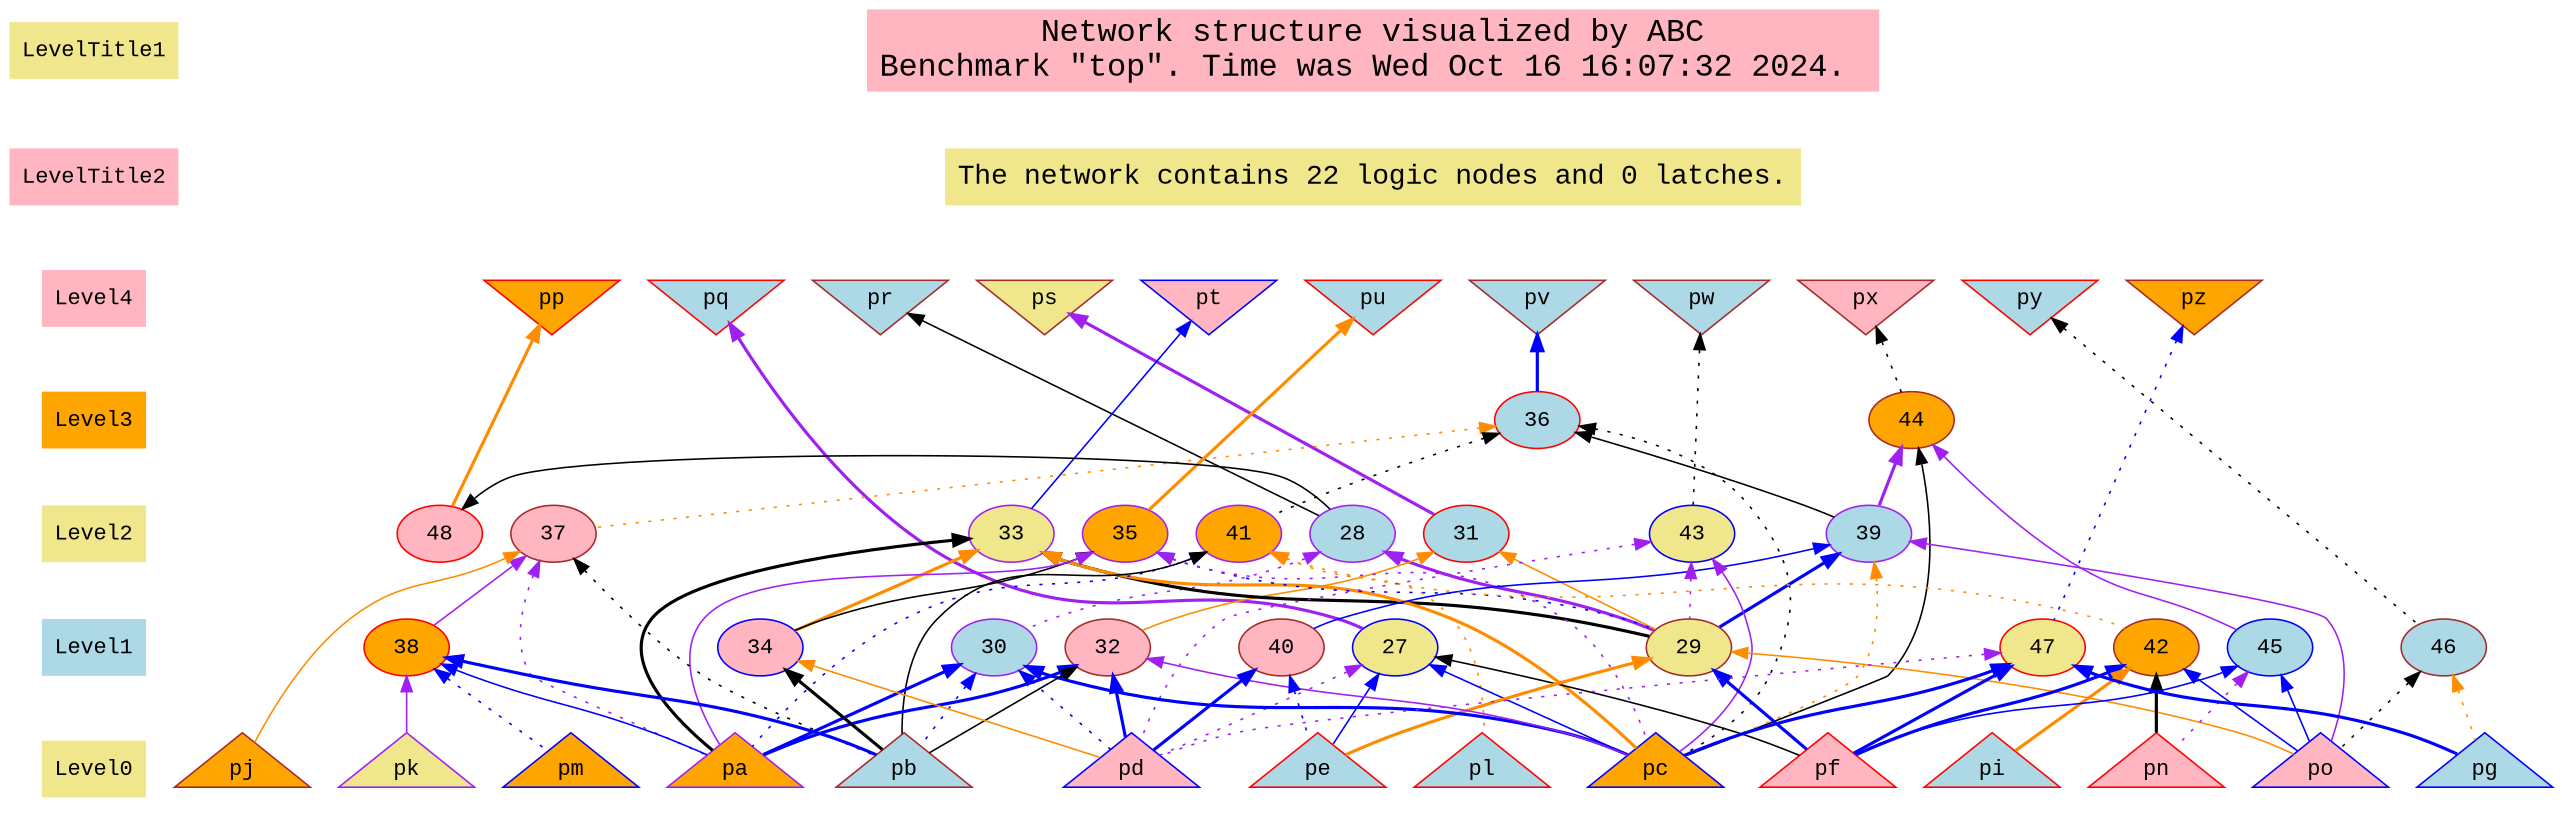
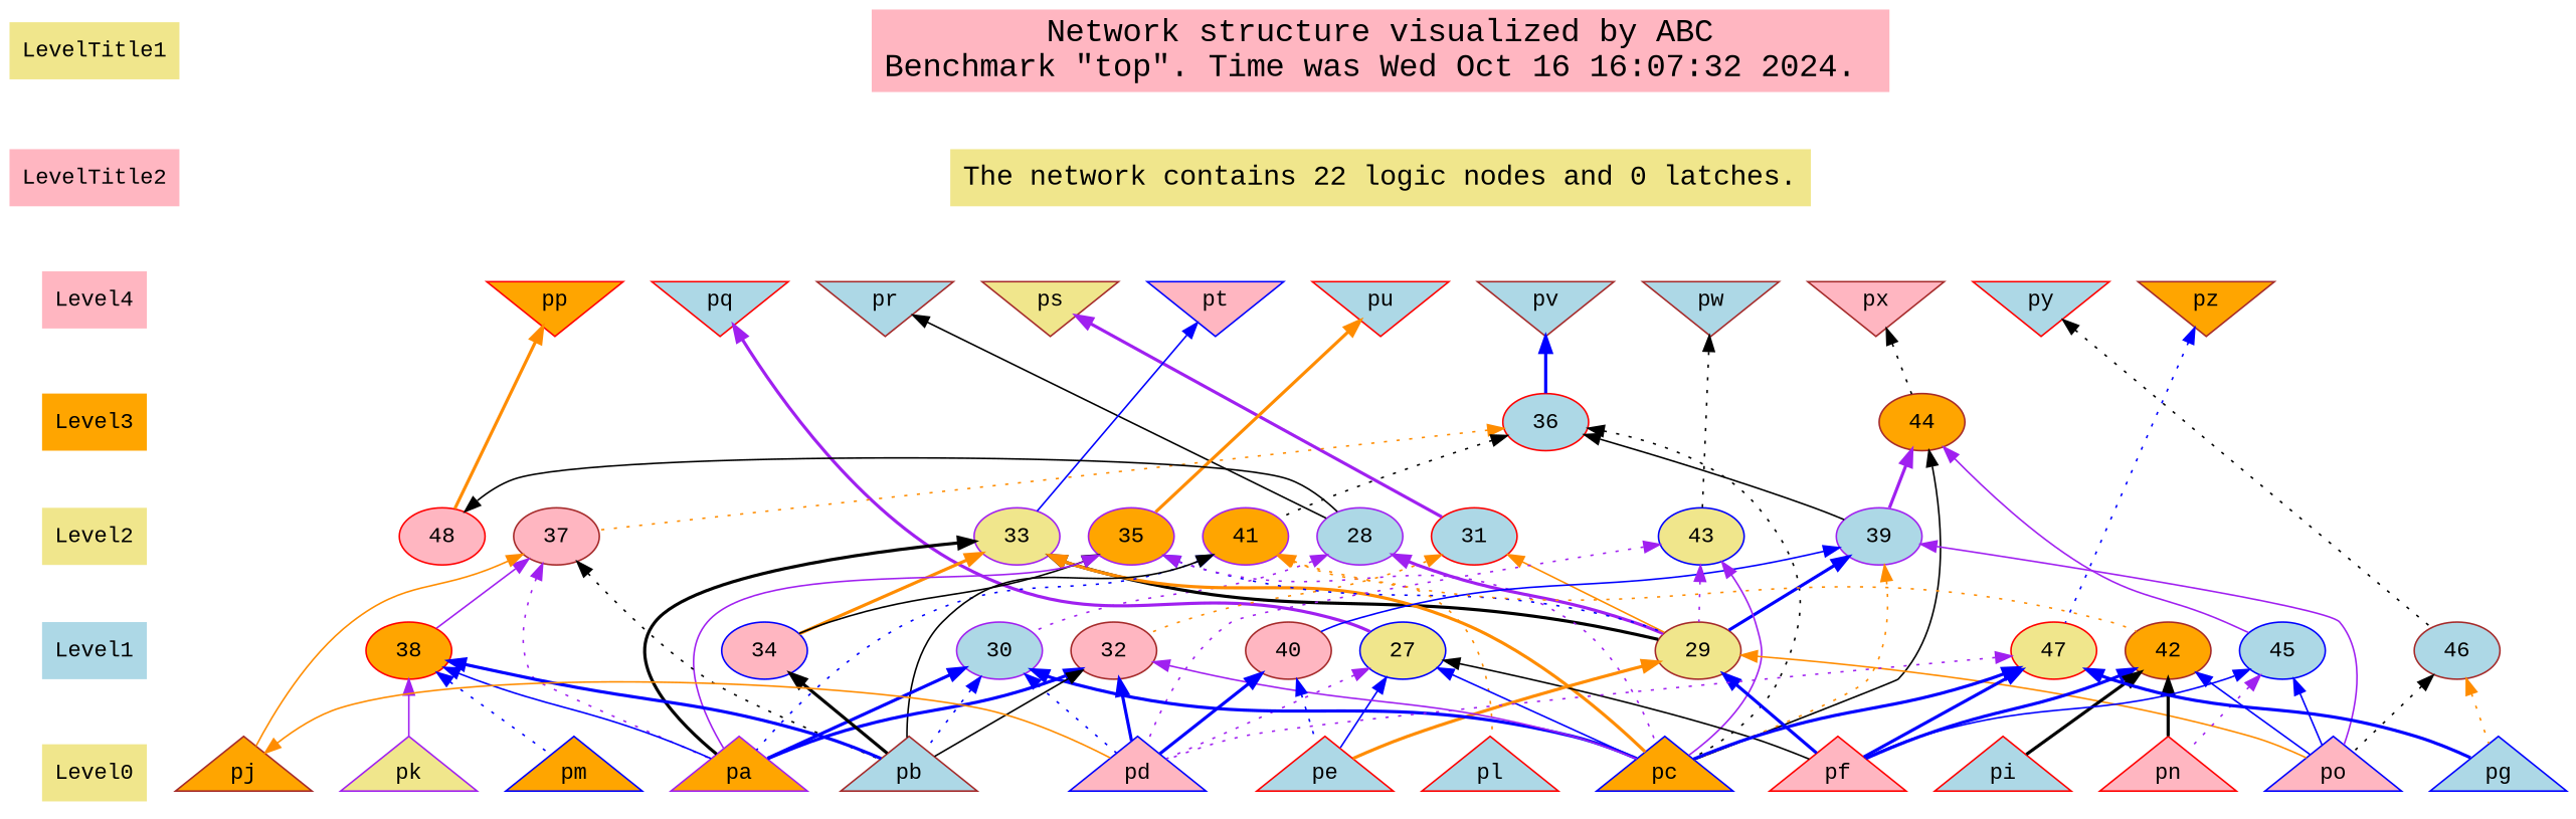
  digraph {
    fontname="Liberation Mono"
    node [color=red fillcolor=lightblue fontname="Liberation Mono" shape=ellipse style=filled]
    edge [dir=back fontname="Liberation Mono" style=invis]
    LevelTitle1 [color=blue fillcolor=khaki shape=plaintext]
    LevelTitle2 [fillcolor=lightpink shape=plaintext]
    Level4 [color=purple fillcolor=lightpink shape=plaintext]
    Level3 [color=purple fillcolor=orange shape=plaintext]
    Level2 [color=brown fillcolor=khaki shape=plaintext]
    Level1 [shape=plaintext]
    Level0 [color=blue fillcolor=khaki shape=plaintext]
    n8 [color=blue fillcolor=lightpink fontsize=20 label="Network structure visualized by ABC\nBenchmark \"top\". Time was Wed Oct 16 16:07:32 2024. " shape=plaintext]
    n9 [fillcolor=khaki fontsize=18 label="The network contains 22 logic nodes and 0 latches.\n" shape=plaintext]
    n10 [fillcolor=orange label=pp shape=invtriangle]
    n11 [label=pq shape=invtriangle]
    n12 [color=brown label=pr shape=invtriangle]
    n13 [color=brown fillcolor=khaki label=ps shape=invtriangle]
    n14 [color=blue fillcolor=lightpink label=pt shape=invtriangle]
    n15 [label=pu shape=invtriangle]
    n16 [color=brown label=pv shape=invtriangle]
    n17 [color=brown label=pw shape=invtriangle]
    n18 [color=brown fillcolor=lightpink label=px shape=invtriangle]
    n19 [label=py shape=invtriangle]
    n20 [color=brown fillcolor=orange label=pz shape=invtriangle]
    n21 [label="36\n"]
    n22 [color=brown fillcolor=orange label="44\n"]
    n23 [color=purple label="28\n"]
    n24 [label="31\n"]
    n25 [color=purple fillcolor=khaki label="33\n"]
    n26 [color=purple fillcolor=orange label="35\n"]
    n27 [color=brown fillcolor=lightpink label="37\n"]
    n28 [color=purple label="39\n"]
    n29 [color=purple fillcolor=orange label="41\n"]
    n30 [color=blue fillcolor=khaki label="43\n"]
    n31 [fillcolor=lightpink label="48\n"]
    n32 [color=blue fillcolor=khaki label="27\n"]
    n33 [color=brown fillcolor=khaki label="29\n"]
    n34 [color=purple label="30\n"]
    n35 [color=brown fillcolor=lightpink label="32\n"]
    n36 [color=blue fillcolor=lightpink label="34\n"]
    n37 [fillcolor=orange label="38\n"]
    n38 [color=brown fillcolor=lightpink label="40\n"]
    n39 [color=brown fillcolor=orange label="42\n"]
    n40 [color=blue label="45\n"]
    n41 [color=brown label="46\n"]
    n42 [fillcolor=khaki label="47\n"]
    n43 [color=purple fillcolor=orange label=pa shape=triangle]
    n44 [color=brown label=pb shape=triangle]
    n45 [color=blue fillcolor=orange label=pc shape=triangle]
    n46 [color=blue fillcolor=lightpink label=pd shape=triangle]
    n47 [label=pe shape=triangle]
    n48 [fillcolor=lightpink label=pf shape=triangle]
    n49 [color=blue label=pg shape=triangle]
    n50 [label=pi shape=triangle]
    n51 [color=brown fillcolor=orange label=pj shape=triangle]
    n52 [color=purple fillcolor=khaki label=pk shape=triangle]
    n53 [label=pl shape=triangle]
    n54 [color=blue fillcolor=orange label=pm shape=triangle]
    n55 [fillcolor=lightpink label=pn shape=triangle]
    n56 [color=blue fillcolor=lightpink label=po shape=triangle]
    subgraph sub_1 {
      LevelTitle1
      LevelTitle2
      Level4
      Level3
      Level2
      Level1
      Level0
    }
    subgraph sub_2 {
      rank=same
      LevelTitle1
      n8
    }
    subgraph sub_3 {
      rank=same
      LevelTitle2
      n9
    }
    subgraph sub_4 {
      rank=same
      Level4
      n10
      n11
      n12
      n13
      n14
      n15
      n16
      n17
      n18
      n19
      n20
    }
    subgraph sub_5 {
      rank=same
      Level3
      n21
      n22
    }
    subgraph sub_6 {
      rank=same
      Level2
      n23
      n24
      n25
      n26
      n27
      n28
      n29
      n30
      n31
    }
    subgraph sub_7 {
      rank=same
      Level1
      n32
      n33
      n34
      n35
      n36
      n37
      n38
      n39
      n40
      n41
      n42
    }
    subgraph sub_8 {
      rank=same
      Level0
      n43
      n44
      n45
      n46
      n47
      n48
      n49
      n50
      n51
      n52
      n53
      n54
      n55
      n56
    }
    LevelTitle1 -> LevelTitle2
    LevelTitle2 -> Level4
    Level4 -> Level3
    Level3 -> Level2
    Level2 -> Level1
    Level1 -> Level0
    n8 -> n9
    n9 -> n10
    n9 -> n11
    n9 -> n12
    n9 -> n13
    n9 -> n14
    n9 -> n15
    n9 -> n16
    n9 -> n17
    n9 -> n18
    n9 -> n19
    n9 -> n20
    n10 -> n11
    n10 -> n31 [color=darkorange style=bold]
    n11 -> n12
    n11 -> n32 [color=purple style=bold]
    n12 -> n13
    n12 -> n23 [color=black style=solid]
    n13 -> n14
    n13 -> n24 [color=purple style=bold]
    n14 -> n15
    n14 -> n25 [color=blue style=solid]
    n15 -> n16
    n15 -> n26 [color=darkorange style=bold]
    n16 -> n17
    n16 -> n21 [color=blue style=bold]
    n17 -> n18
    n17 -> n30 [color=black style=dotted]
    n18 -> n19
    n18 -> n22 [color=black style=dotted]
    n19 -> n20
    n19 -> n41 [color=black style=dotted]
    n20 -> n42 [color=blue style=dotted]
    n21 -> n27 [color=darkorange style=dotted]
    n21 -> n28 [color=black style=solid]
    n21 -> n29 [color=black style=dotted]
    n21 -> n45 [color=black style=dotted]
    n22 -> n28 [color=purple style=bold]
    n22 -> n40 [color=purple style=solid]
    n22 -> n45 [color=black style=solid]
    n23 -> n33 [color=purple style=bold]
    n23 -> n34 [color=purple style=dotted]
    n24 -> n33 [color=darkorange style=solid]
-   n24 -> n35 [color=darkorange style=solid]
+   n24 -> n35 [color=darkorange style=dotted]
    n25 -> n33 [color=black style=bold]
    n25 -> n36 [color=darkorange style=bold]
    n25 -> n43 [color=black style=bold]
    n25 -> n45 [color=darkorange style=bold]
    n26 -> n33 [color=blue style=dotted]
    n26 -> n36 [color=black style=solid]
    n26 -> n43 [color=purple style=solid]
    n26 -> n45 [color=purple style=dotted]
    n27 -> n37 [color=purple style=solid]
    n27 -> n43 [color=purple style=dotted]
    n27 -> n44 [color=black style=dotted]
    n27 -> n51 [color=darkorange style=solid]
    n28 -> n33 [color=blue style=bold]
    n28 -> n38 [color=blue style=solid]
    n28 -> n45 [color=darkorange style=dotted]
    n28 -> n56 [color=purple style=solid]
    n29 -> n39 [color=darkorange style=dotted]
    n29 -> n43 [color=blue style=dotted]
    n29 -> n44 [color=black style=solid]
    n29 -> n53 [color=darkorange style=dotted]
    n30 -> n33 [color=purple style=dotted]
    n30 -> n45 [color=purple style=solid]
    n30 -> n46 [color=purple style=dotted]
    n31 -> n23 [color=black style=solid]
    n32 -> n45 [color=blue style=solid]
    n32 -> n46 [color=purple style=dotted]
    n32 -> n47 [color=blue style=solid]
    n32 -> n48 [color=black style=solid]
    n33 -> n47 [color=darkorange style=bold]
    n33 -> n48 [color=blue style=bold]
    n33 -> n56 [color=darkorange style=solid]
    n34 -> n43 [color=blue style=bold]
    n34 -> n44 [color=blue style=dotted]
    n34 -> n45 [color=blue style=bold]
    n34 -> n46 [color=blue style=dotted]
    n35 -> n43 [color=blue style=bold]
    n35 -> n44 [color=black style=solid]
    n35 -> n45 [color=purple style=solid]
    n35 -> n46 [color=blue style=bold]
    n36 -> n44 [color=black style=bold]
-   n36 -> n46 [color=darkorange style=solid]
+   n51 -> n46 [color=darkorange style=solid]
    n37 -> n43 [color=blue style=solid]
    n37 -> n44 [color=blue style=bold]
    n37 -> n52 [color=purple style=solid]
    n37 -> n54 [color=blue style=dotted]
    n38 -> n46 [color=blue style=bold]
    n38 -> n47 [color=blue style=dotted]
    n39 -> n48 [color=blue style=bold]
-   n39 -> n50 [color=darkorange style=bold]
+   n39 -> n50 [color=black style=bold]
    n39 -> n55 [color=black style=bold]
    n39 -> n56 [color=blue style=solid]
    n40 -> n48 [color=blue style=solid]
    n40 -> n55 [color=purple style=dotted]
    n40 -> n56 [color=blue style=solid]
    n41 -> n49 [color=darkorange style=dotted]
    n41 -> n56 [color=black style=dotted]
    n42 -> n45 [color=blue style=bold]
    n42 -> n46 [color=purple style=dotted]
    n42 -> n48 [color=blue style=bold]
    n42 -> n49 [color=blue style=bold]
  }
